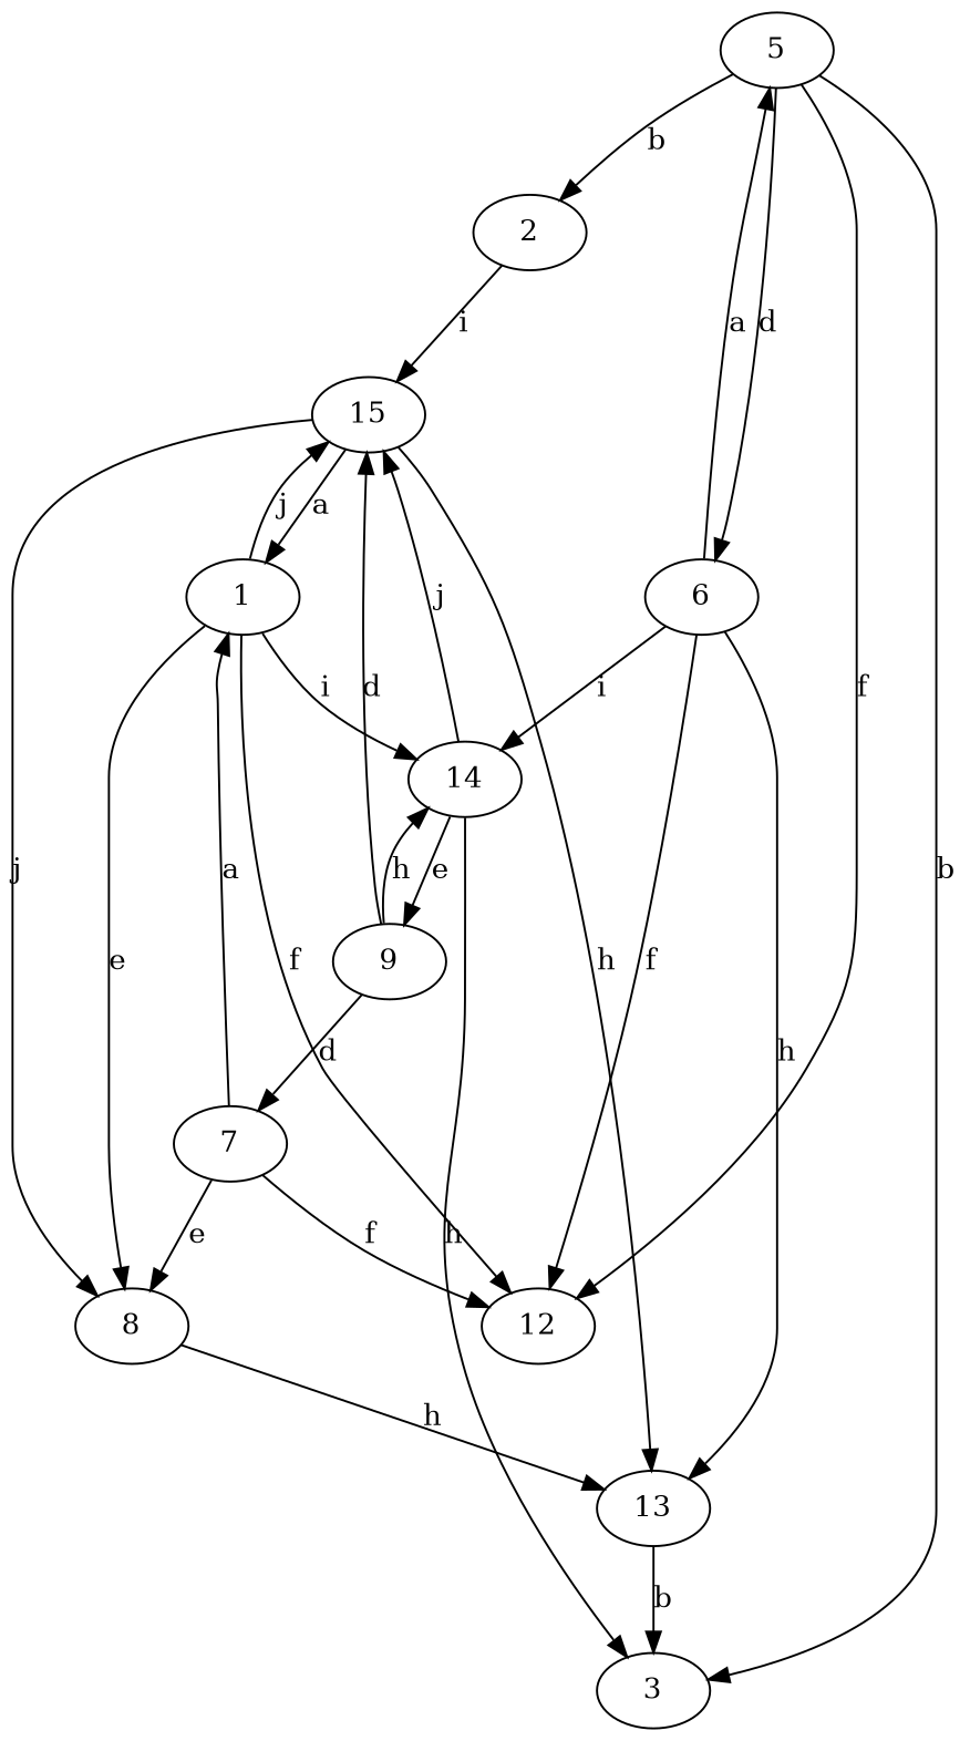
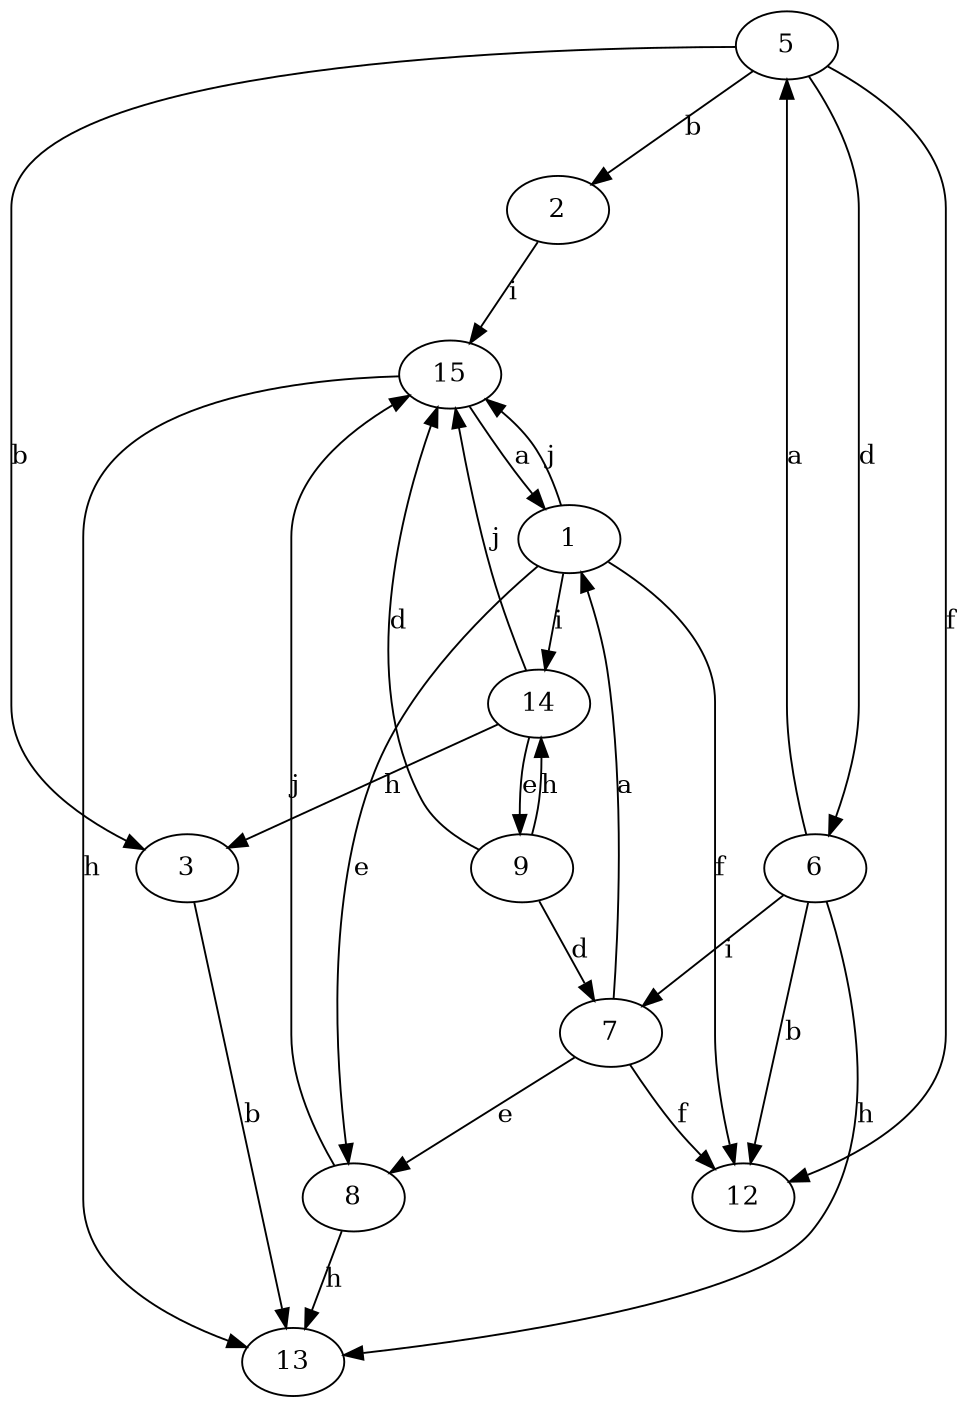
  strict digraph {
    n1 [label=5]
    2
    3
    6
    n5 [label=12]
    15
    14
    13
    1
    8
    9
    7
    n1 -> 2 [label=b]
    n1 -> 3 [label=b]
    n1 -> 6 [label=d]
    n1 -> n5 [label=f]
    2 -> 15 [label=i]
    6 -> n1 [label=a]
-   6 -> n5 [label=f]
-   6 -> 14 [label=i]
+   6 -> n5 [label=b]
+   6 -> 7 [label=i]
    6 -> 13 [label=h]
    15 -> 13 [label=h]
    15 -> 1 [label=a]
    14 -> 3 [label=h]
    14 -> 15 [label=j]
    14 -> 9 [label=e]
-   13 -> 3 [label=b]
+   3 -> 13 [label=b]
    1 -> n5 [label=f]
    1 -> 15 [label=j]
    1 -> 14 [label=i]
    1 -> 8 [label=e]
-   15 -> 8 [label=j]
+   8 -> 15 [label=j]
    8 -> 13 [label=h]
    9 -> 15 [label=d]
    9 -> 14 [label=h]
    9 -> 7 [label=d]
    7 -> n5 [label=f]
    7 -> 1 [label=a]
    7 -> 8 [label=e]
  }
